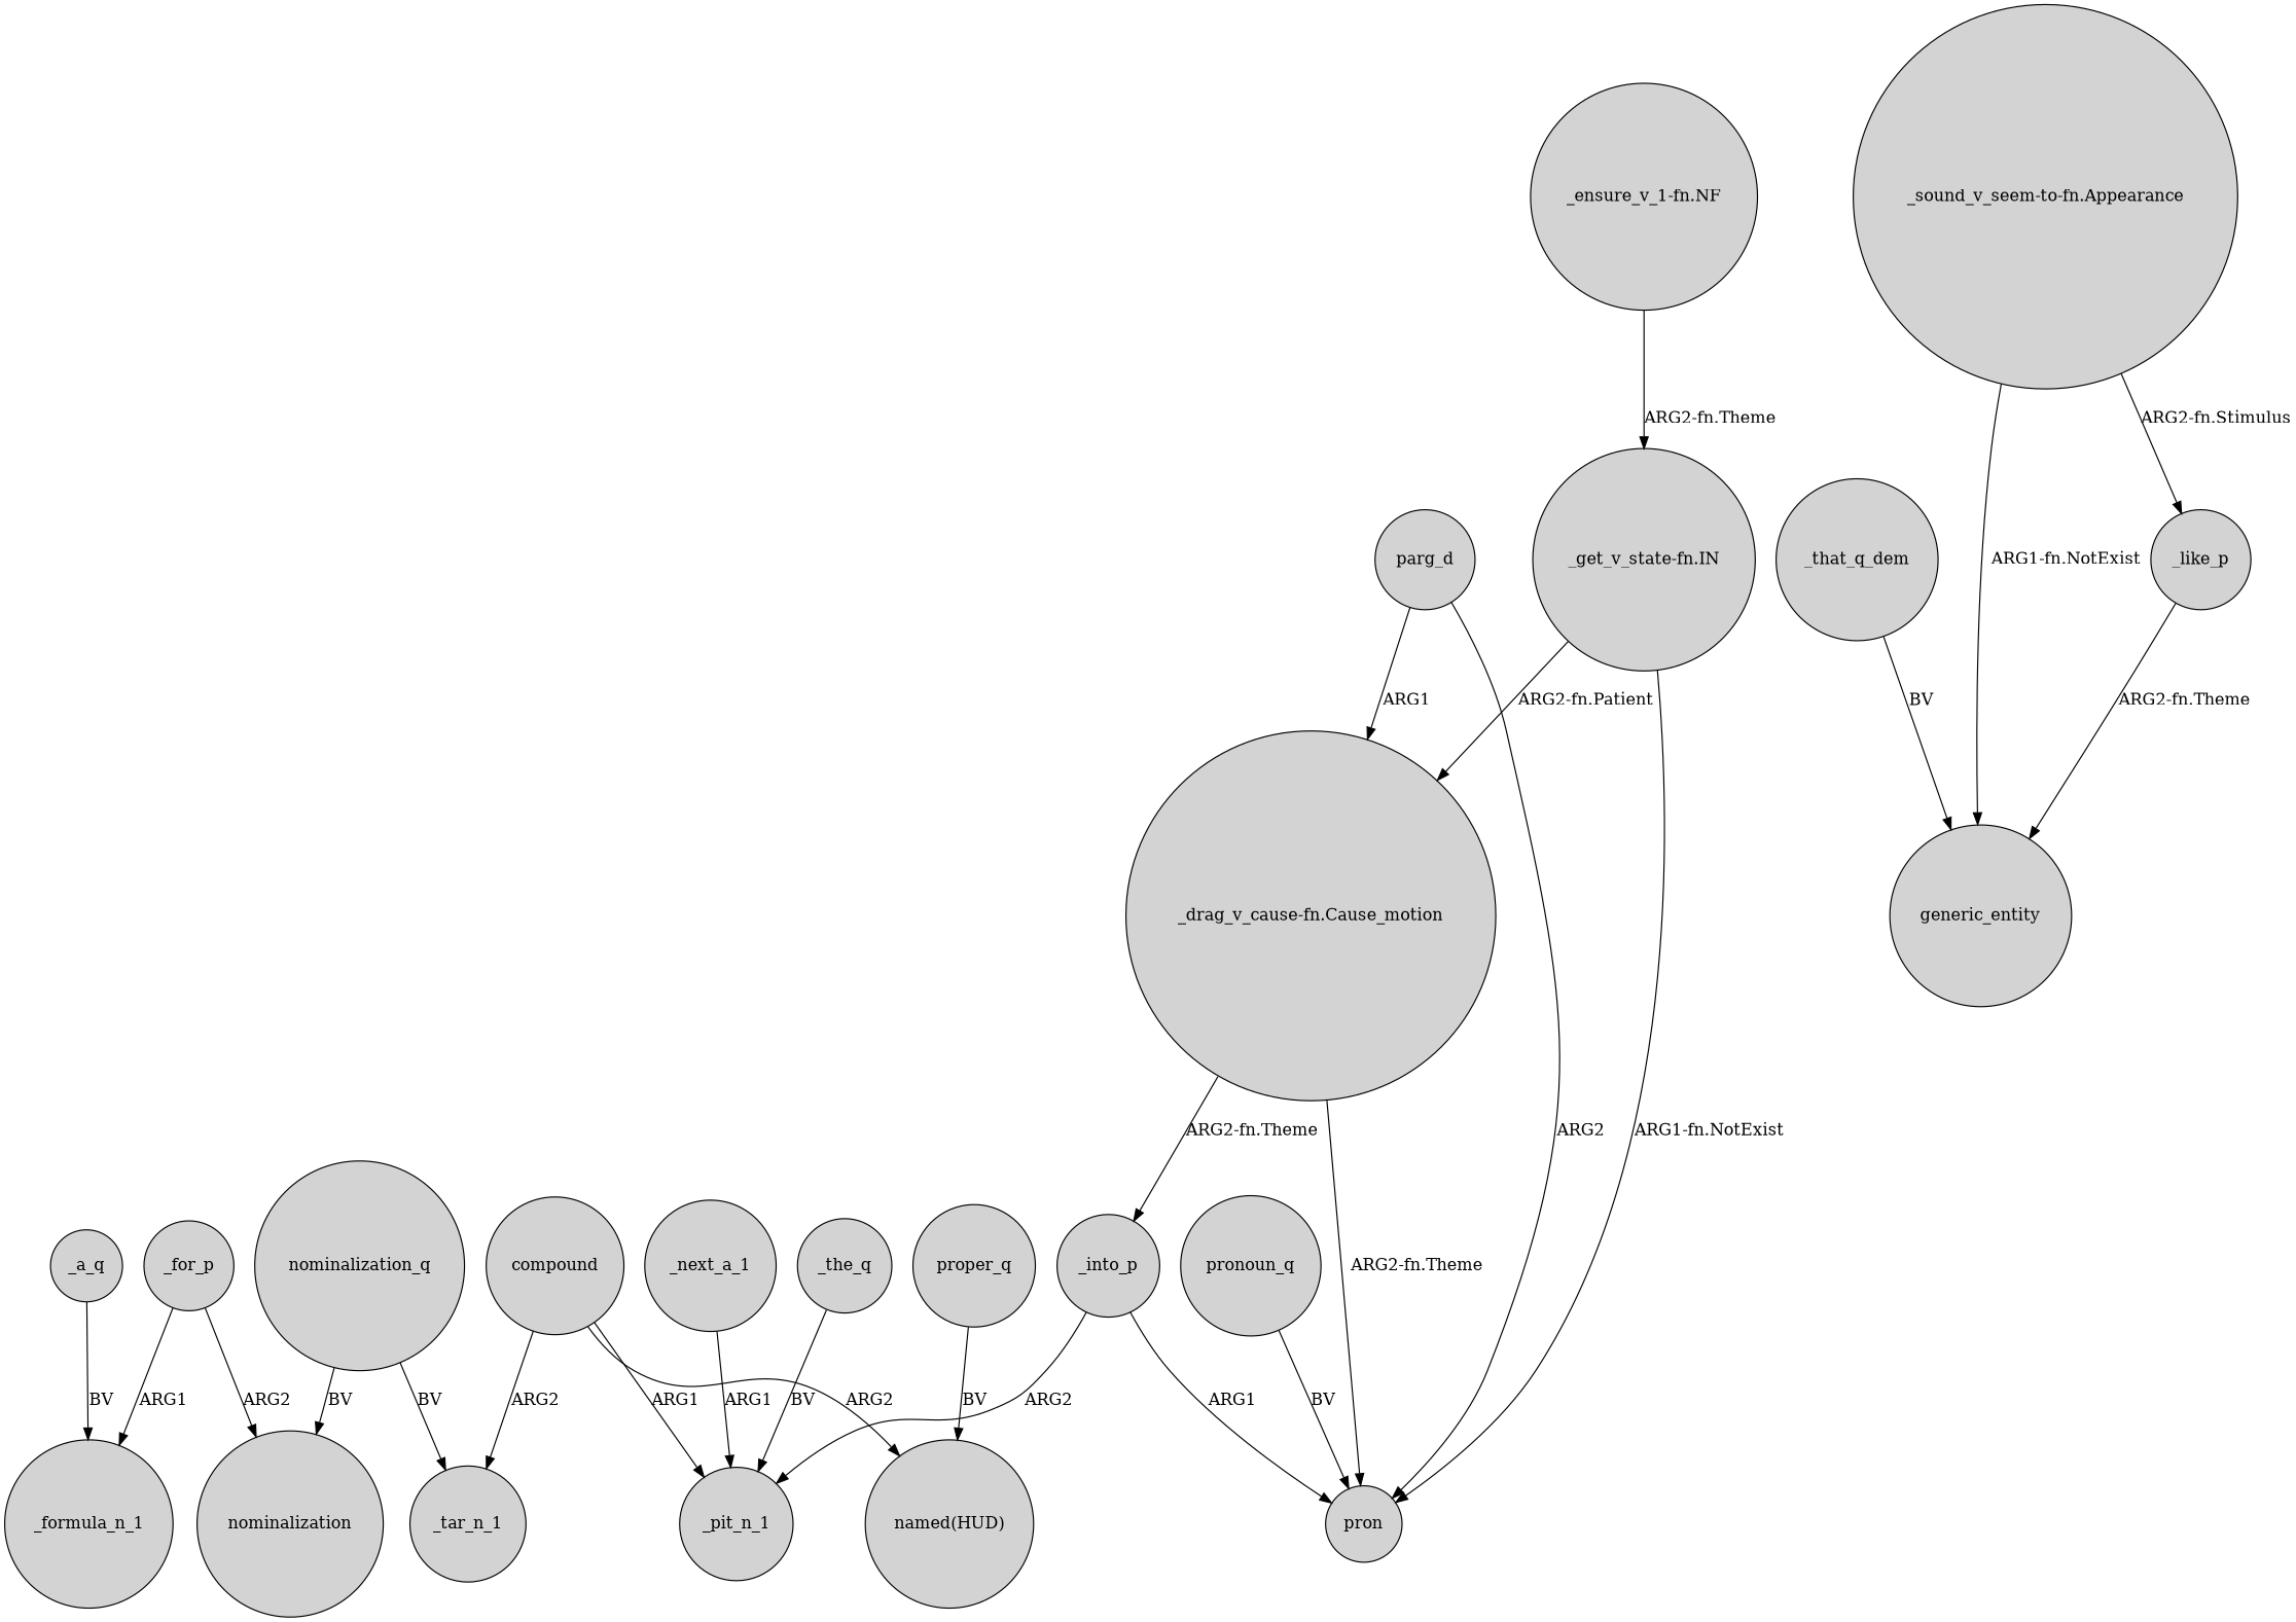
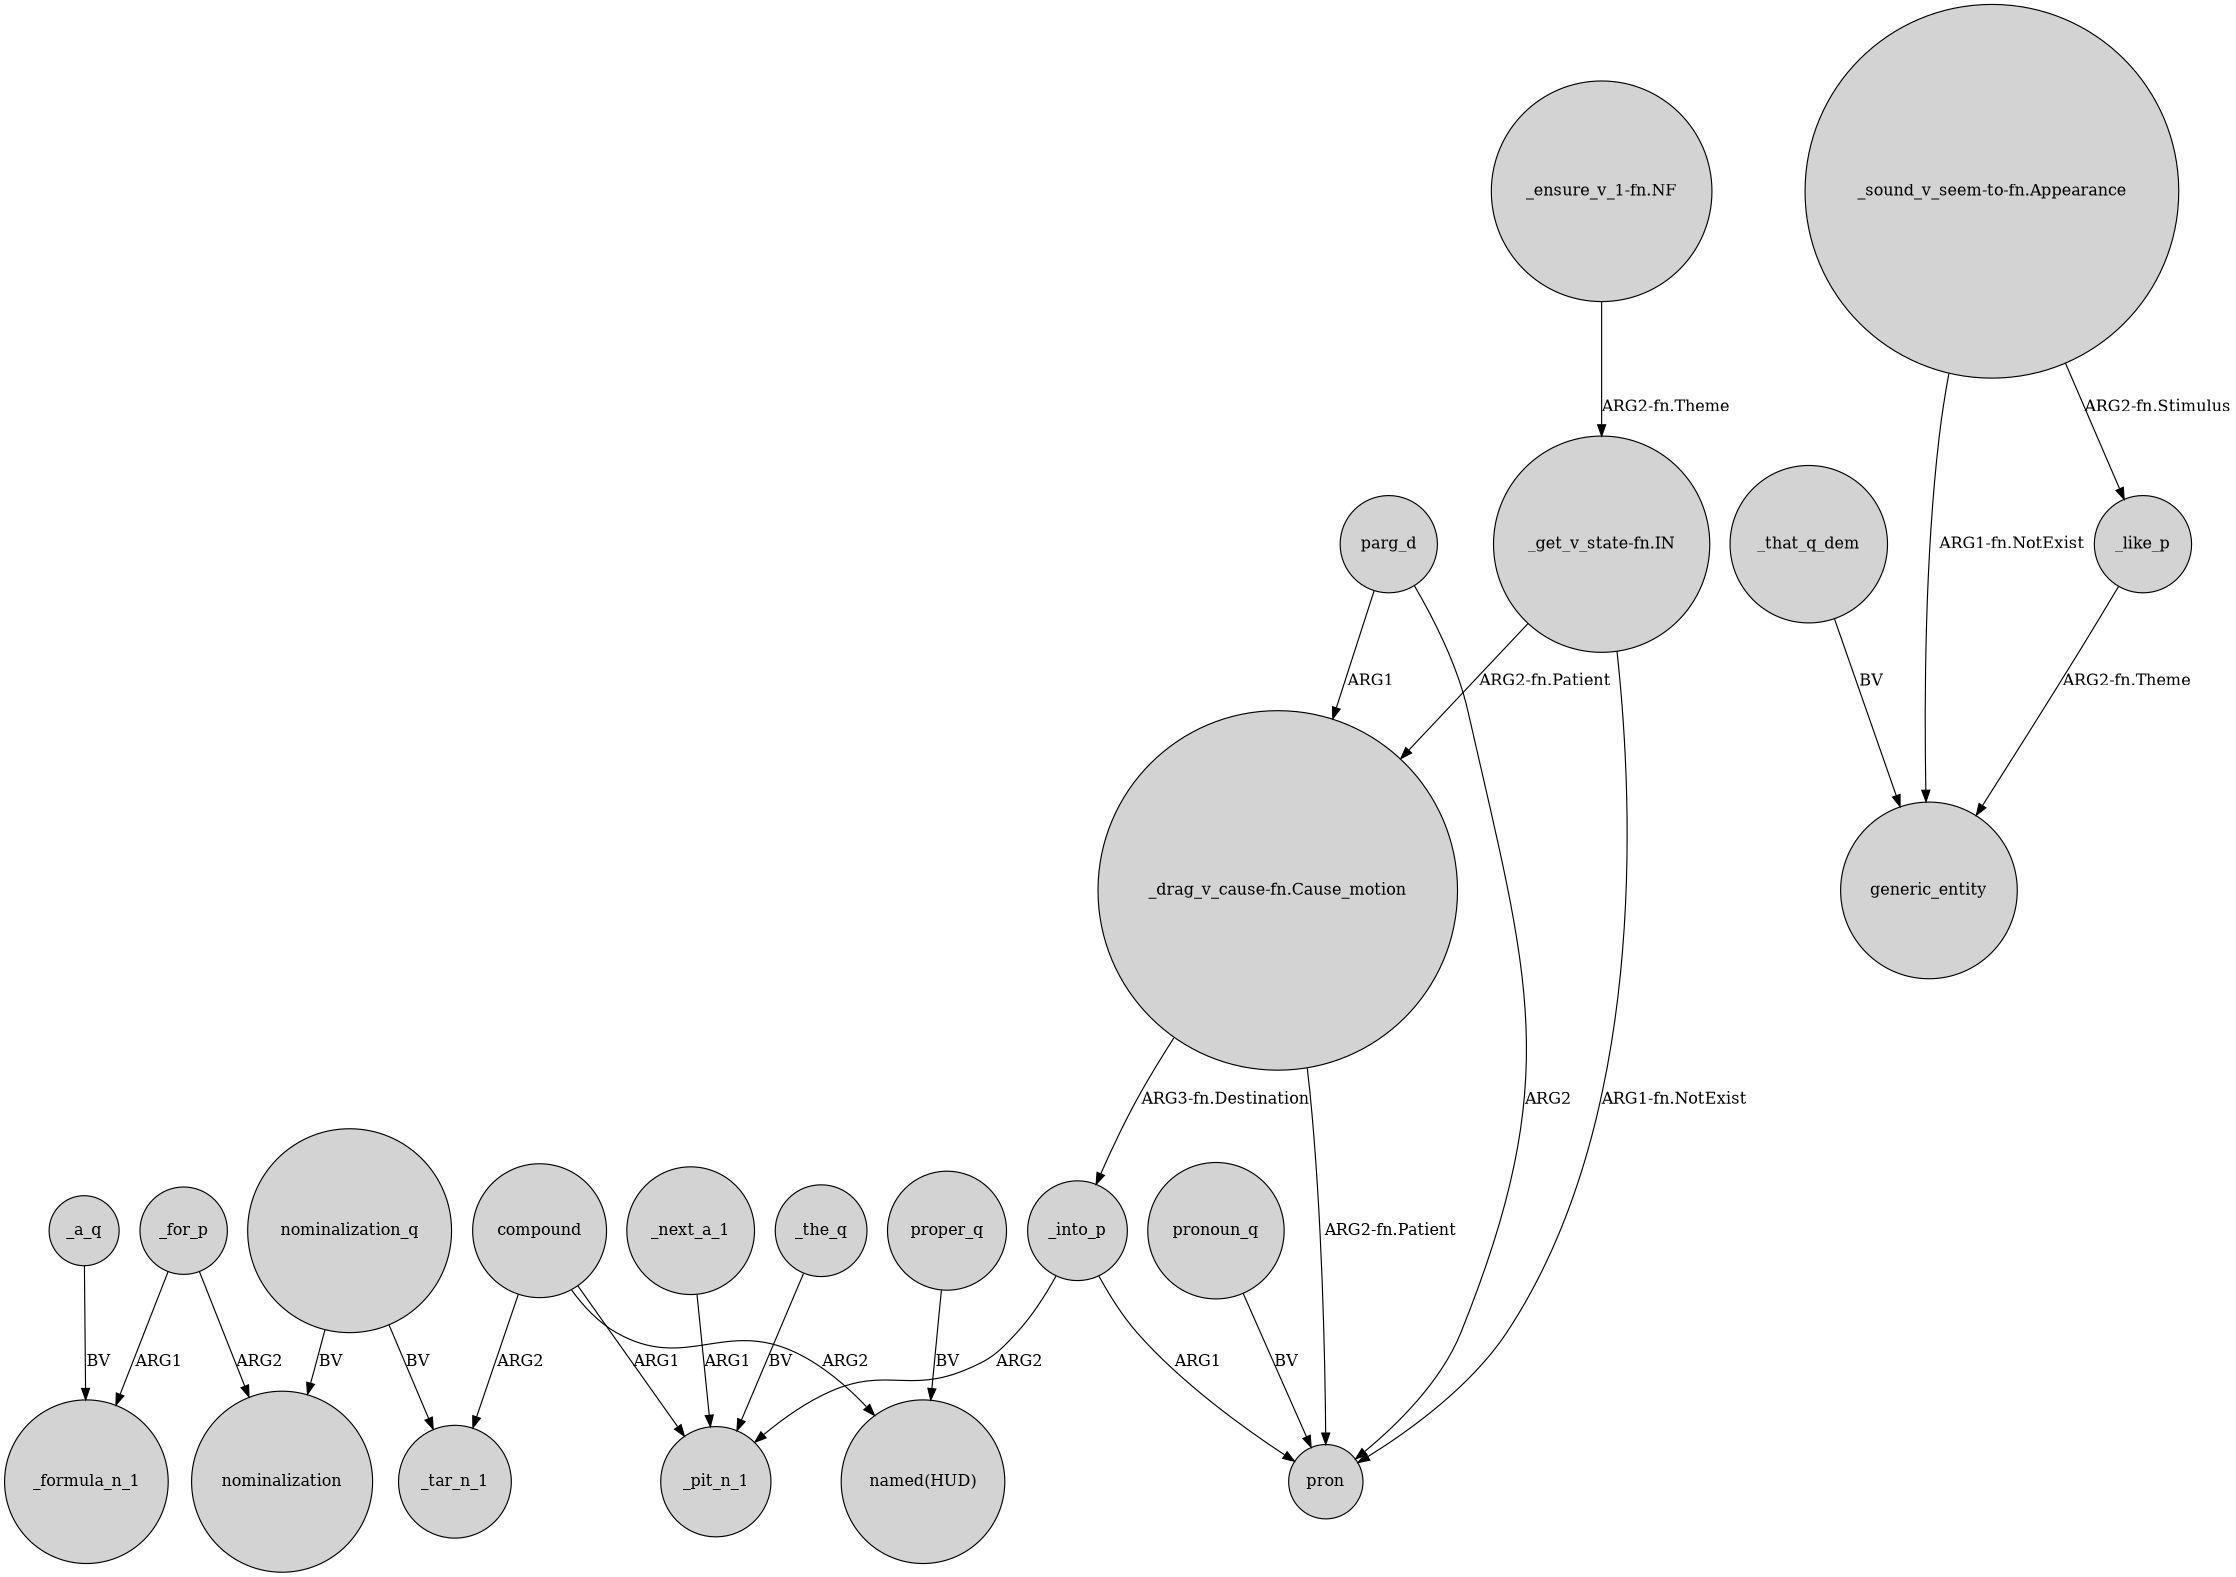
  digraph {
    node [shape=circle style=filled]
    _a_q
    _formula_n_1
    "_get_v_state-fn.IN"
    pron
    "_drag_v_cause-fn.Cause_motion"
    _into_p
    _pit_n_1
    proper_q
    "named(HUD)"
    _that_q_dem
    generic_entity
    _for_p
    nominalization
    "_ensure_v_1-fn.NF"
    parg_d
    compound
    _tar_n_1
    _next_a_1
    n19 [label=nominalization_q]
    "_sound_v_seem-to-fn.Appearance"
    _like_p
    pronoun_q
    _the_q
    _a_q -> _formula_n_1 [label=BV]
    "_get_v_state-fn.IN" -> pron [label="ARG1-fn.NotExist"]
    "_get_v_state-fn.IN" -> "_drag_v_cause-fn.Cause_motion" [label="ARG2-fn.Patient"]
-   "_drag_v_cause-fn.Cause_motion" -> pron [label="ARG2-fn.Theme"]
-   "_drag_v_cause-fn.Cause_motion" -> _into_p [label="ARG2-fn.Theme"]
+   "_drag_v_cause-fn.Cause_motion" -> pron [label="ARG2-fn.Patient"]
+   "_drag_v_cause-fn.Cause_motion" -> _into_p [label="ARG3-fn.Destination"]
    _into_p -> pron [label=ARG1]
    _into_p -> _pit_n_1 [label=ARG2]
    proper_q -> "named(HUD)" [label=BV]
    _that_q_dem -> generic_entity [label=BV]
    _for_p -> _formula_n_1 [label=ARG1]
    _for_p -> nominalization [label=ARG2]
    "_ensure_v_1-fn.NF" -> "_get_v_state-fn.IN" [label="ARG2-fn.Theme"]
    parg_d -> pron [label=ARG2]
    parg_d -> "_drag_v_cause-fn.Cause_motion" [label=ARG1]
    compound -> _pit_n_1 [label=ARG1]
    compound -> "named(HUD)" [label=ARG2]
    compound -> _tar_n_1 [label=ARG2]
    _next_a_1 -> _pit_n_1 [label=ARG1]
    n19 -> nominalization [label=BV]
    n19 -> _tar_n_1 [label=BV]
    "_sound_v_seem-to-fn.Appearance" -> generic_entity [label="ARG1-fn.NotExist"]
    "_sound_v_seem-to-fn.Appearance" -> _like_p [label="ARG2-fn.Stimulus"]
    _like_p -> generic_entity [label="ARG2-fn.Theme"]
    pronoun_q -> pron [label=BV]
    _the_q -> _pit_n_1 [label=BV]
  }
